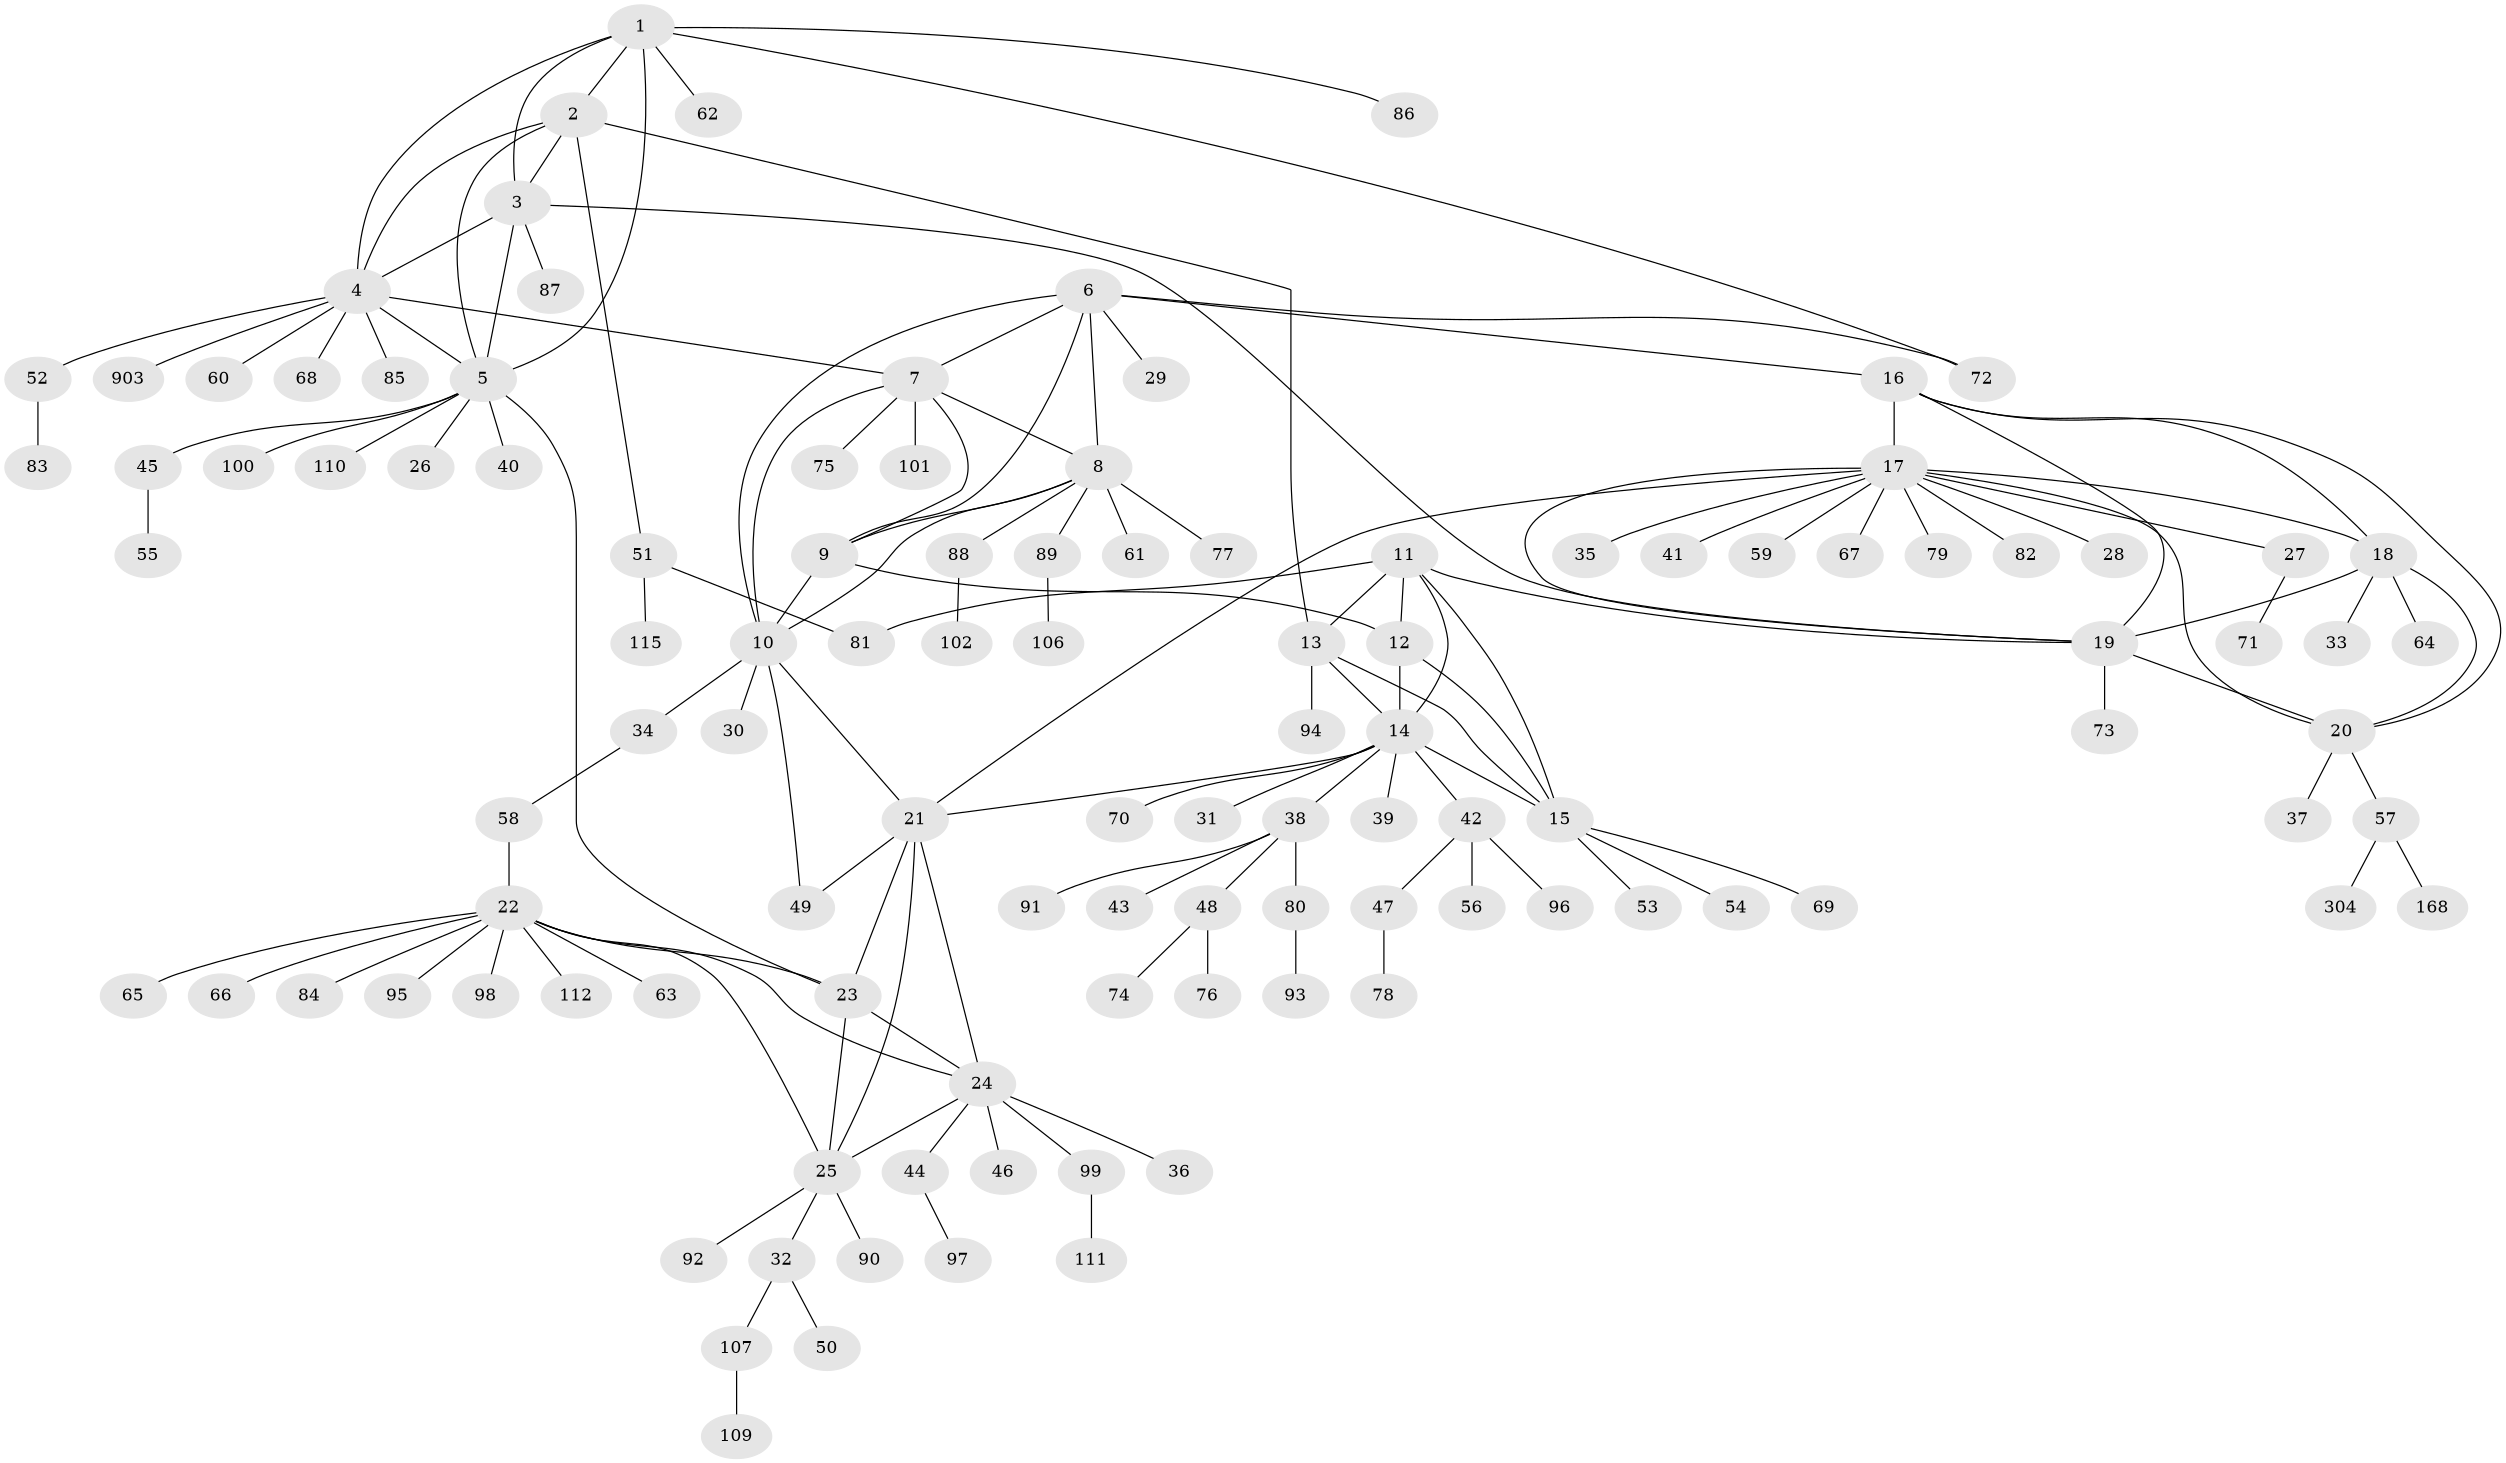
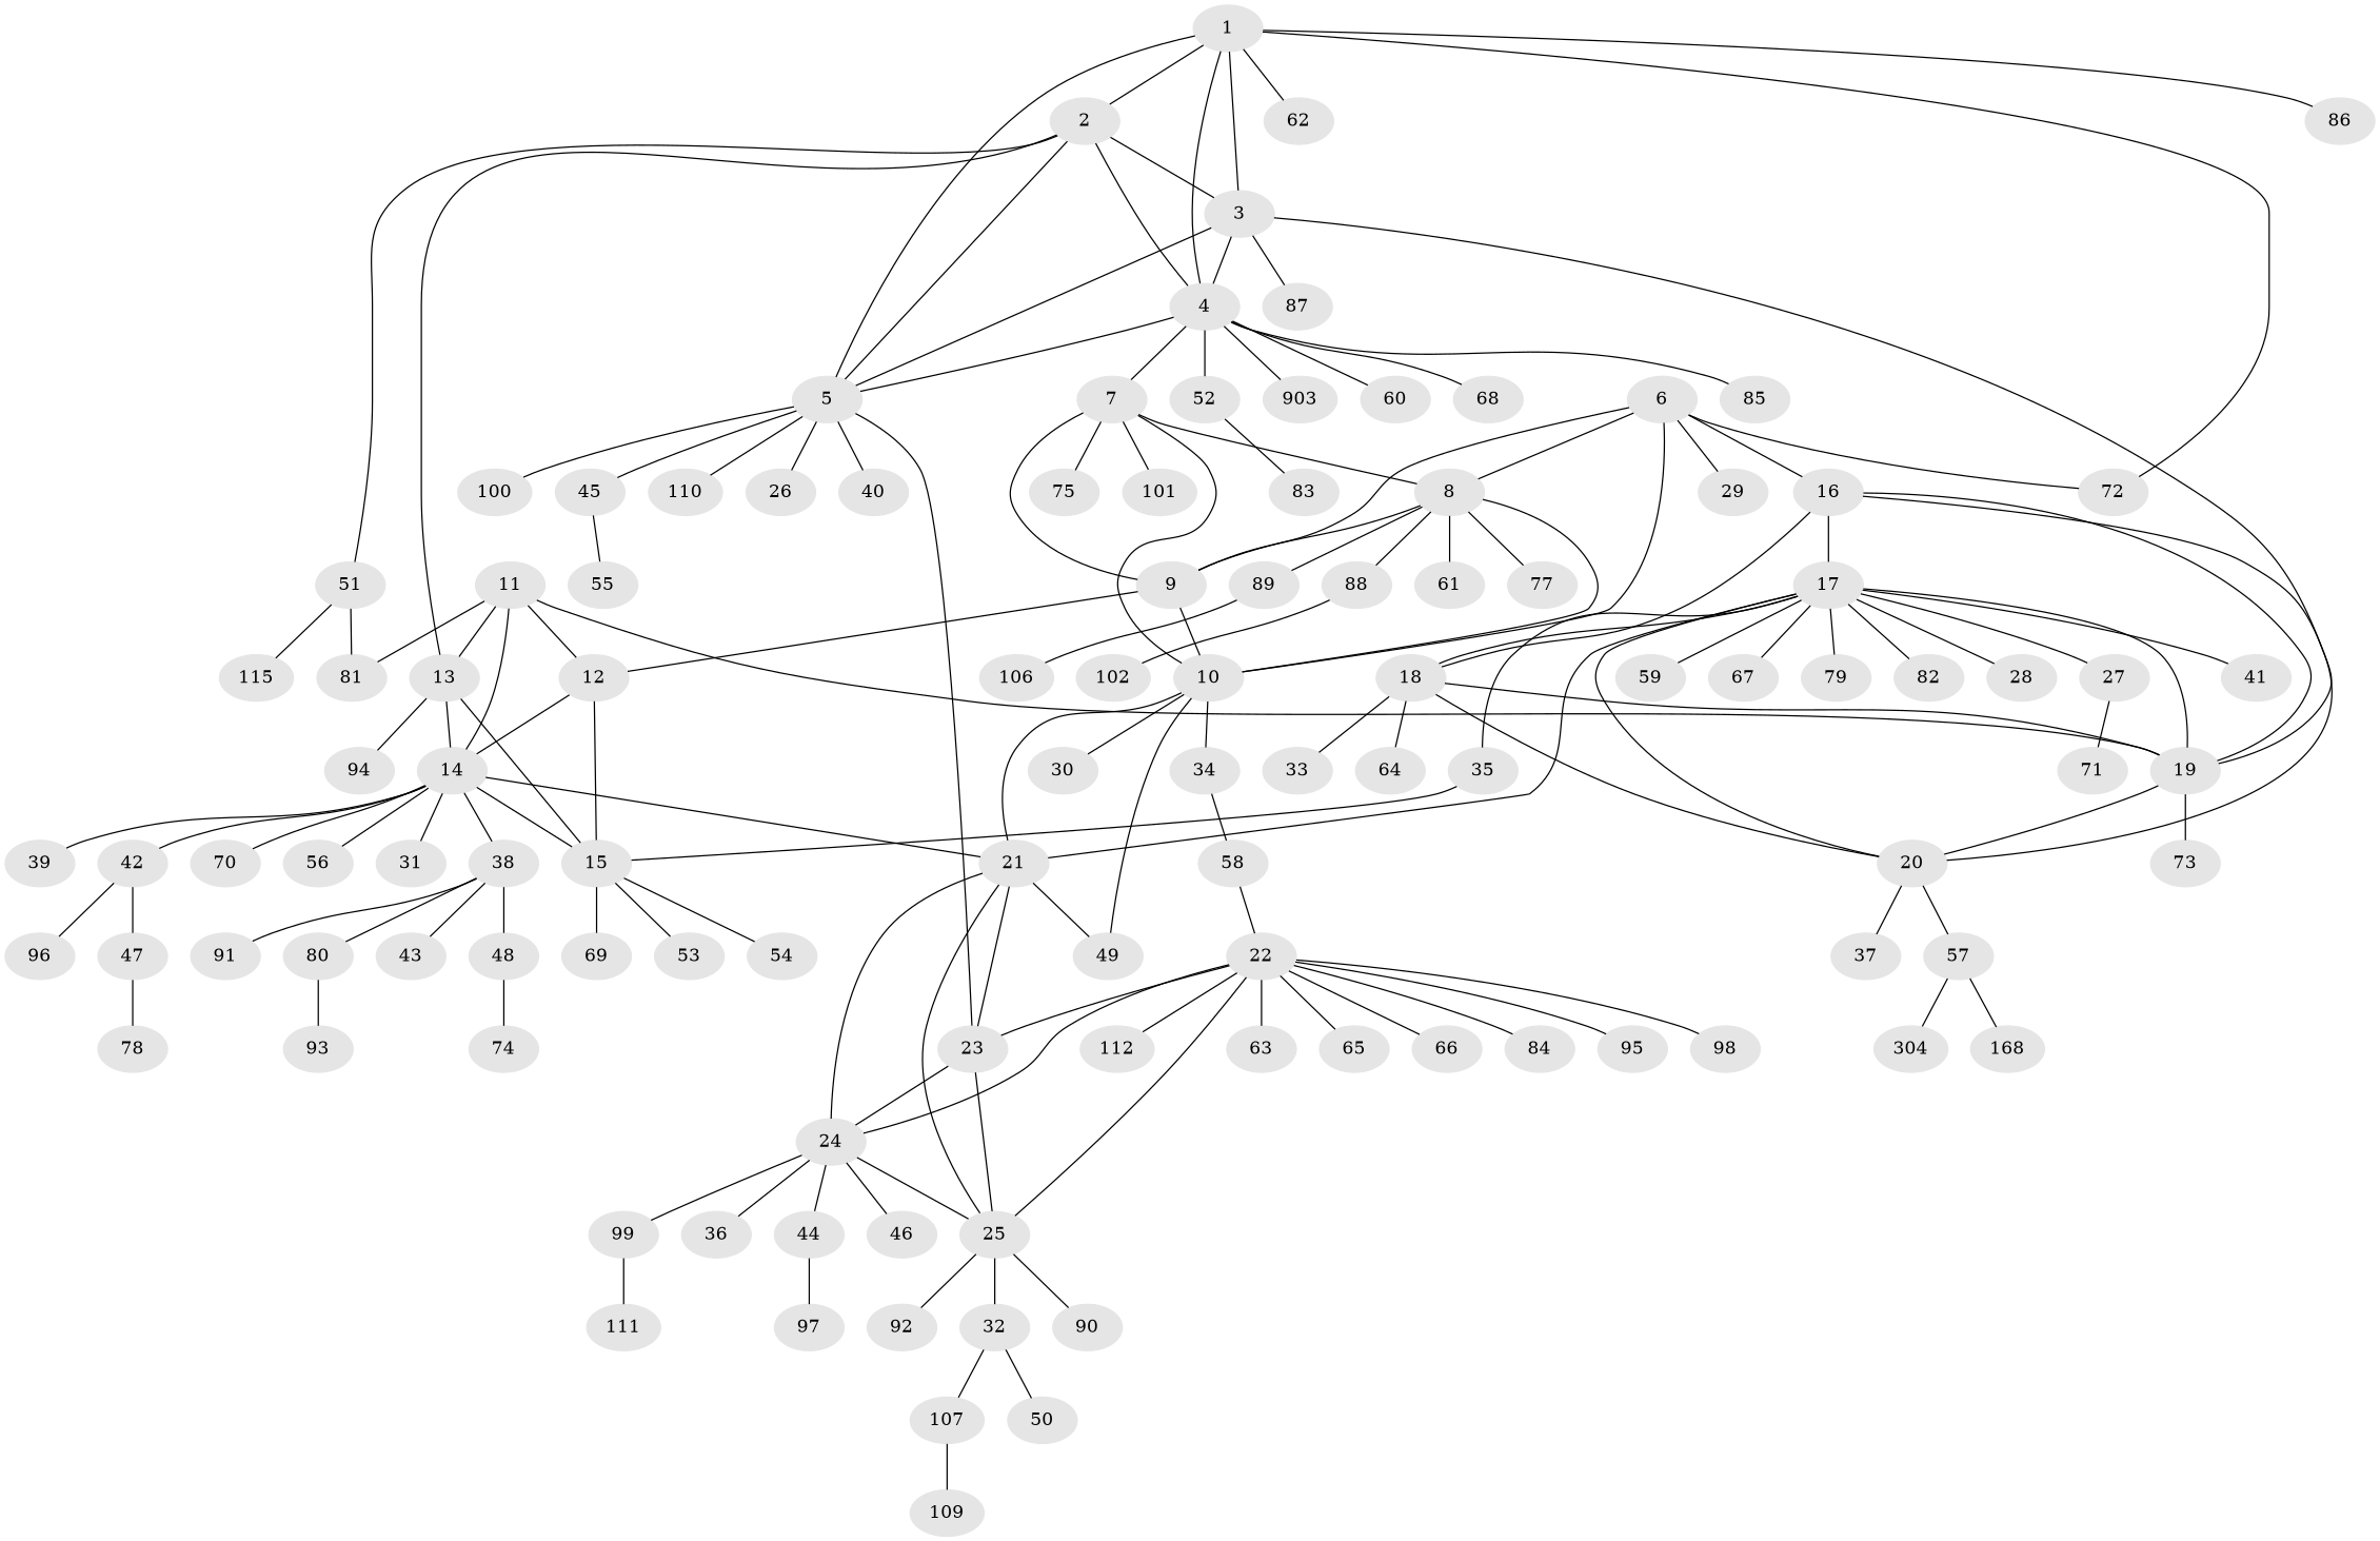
  graph {
    node [color=gray90 style=filled]
    1
    2
    3
    4
    5
    62
    72
    86
    13
    51
    19
    87
    7
    52
    60
    68
    85
    n18 [label=903]
    23
    26
    40
    45
    100
    110
    14
    15
    94
    81
    n29 [label=115]
    20
    73
    8
    9
    10
    75
    101
    83
    24
    25
    55
    6
    16
    29
    61
    77
    88
    89
    12
    21
    30
    34
    49
    17
    18
    102
    106
    58
    11
    31
    38
    39
    42
    70
    53
    54
    69
    43
    48
    80
    91
    47
    56
    96
    27
    28
    35
    41
    59
    67
    79
    82
    33
    64
    37
    57
    71
    n87 [label=304]
    n88 [label=168]
    22
    63
    65
    66
    84
    95
    98
    112
    36
    44
    46
    99
    32
    90
    92
    97
    111
    107
    50
    109
    74
-   76
    93
    78
    1 -- 2
    1 -- 3
    1 -- 4
    1 -- 5
    1 -- 62
    1 -- 72
    1 -- 86
    2 -- 3
    2 -- 4
    2 -- 5
    2 -- 13
    2 -- 51
    3 -- 4
    3 -- 5
    3 -- 19
    3 -- 87
    4 -- 5
    4 -- 7
    4 -- 52
    4 -- 60
    4 -- 68
    4 -- 85
    4 -- n18
    5 -- 23
    5 -- 26
    5 -- 40
    5 -- 45
    5 -- 100
    5 -- 110
    13 -- 14
    13 -- 15
    13 -- 94
    51 -- 81
    51 -- n29
    19 -- 20
    19 -- 73
    7 -- 8
    7 -- 9
    7 -- 10
    7 -- 75
    7 -- 101
    52 -- 83
    23 -- 24
    23 -- 25
    45 -- 55
    14 -- 15
    14 -- 21
    14 -- 31
    14 -- 38
    14 -- 39
    14 -- 42
    14 -- 70
    15 -- 53
    15 -- 54
    15 -- 69
    20 -- 37
    20 -- 57
    8 -- 9
    8 -- 10
    8 -- 61
    8 -- 77
    8 -- 88
    8 -- 89
    9 -- 10
    9 -- 12
    10 -- 21
    10 -- 30
    10 -- 34
    10 -- 49
    24 -- 25
    24 -- 36
    24 -- 44
    24 -- 46
    24 -- 99
    25 -- 32
    25 -- 90
    25 -- 92
    6 -- 72
-   6 -- 7
    6 -- 8
    6 -- 9
    6 -- 10
    6 -- 16
    6 -- 29
    16 -- 19
    16 -- 20
    16 -- 17
    16 -- 18
    88 -- 102
    89 -- 106
    12 -- 14
    12 -- 15
    21 -- 23
    21 -- 24
    21 -- 25
    21 -- 49
    34 -- 58
    17 -- 19
    17 -- 20
    17 -- 21
    17 -- 18
    17 -- 27
    17 -- 28
    17 -- 35
    17 -- 41
    17 -- 59
    17 -- 67
    17 -- 79
    17 -- 82
    18 -- 19
    18 -- 20
    18 -- 33
    18 -- 64
    58 -- 22
    11 -- 13
    11 -- 19
    11 -- 14
-   11 -- 15
+   35 -- 15
    11 -- 81
    11 -- 12
    38 -- 43
    38 -- 48
    38 -- 80
    38 -- 91
    42 -- 47
-   42 -- 56
+   14 -- 56
    42 -- 96
    48 -- 74
-   48 -- 76
    80 -- 93
    47 -- 78
    27 -- 71
    57 -- n87
    57 -- n88
    22 -- 23
    22 -- 24
    22 -- 25
    22 -- 63
    22 -- 65
    22 -- 66
    22 -- 84
    22 -- 95
    22 -- 98
    22 -- 112
    44 -- 97
    99 -- 111
    32 -- 107
    32 -- 50
    107 -- 109
  }
